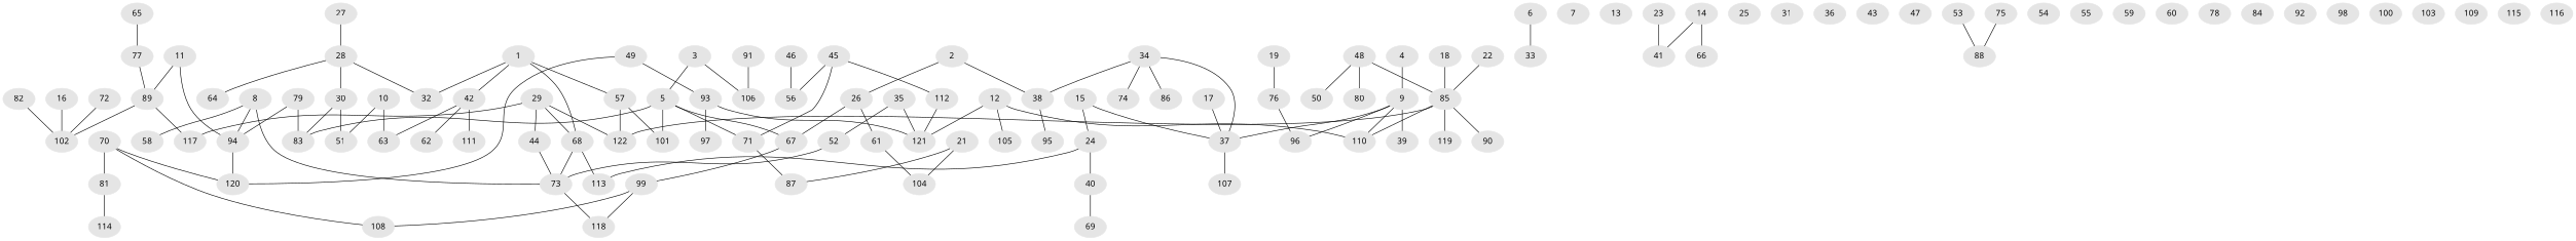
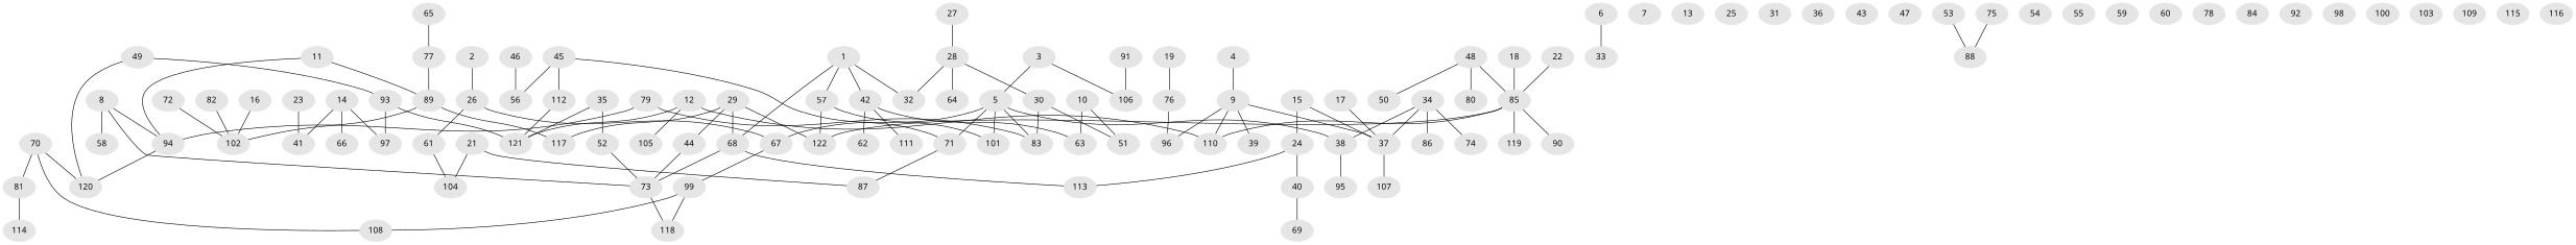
  graph {
    fontname="Noto Sans"
    node [color=gray90 fontname="Noto Sans" style=filled]
    edge [fontname="Noto Sans"]
    1
    32
    42
    57
    68
    63
    62
    111
    101
    122
    73
    113
    2
    26
    38
    67
    61
    95
    3
    5
    106
    71
    83
    4
    9
    37
    39
    96
    110
    99
    87
    6
    33
    7
    8
    58
    94
    118
    120
    107
    10
    51
    11
    89
    102
    117
    12
    105
    121
    13
    14
    41
    66
    97
    15
    24
    40
    16
    17
    18
    85
    90
    119
    19
    76
    21
    104
    22
    23
    69
    25
    27
    28
    30
    64
    29
    44
    31
    34
    74
    86
    35
    52
    36
    43
    45
    56
    112
    46
    47
    48
    50
    80
    49
    93
    53
    88
    54
    55
    59
    60
    65
    77
    91
    108
    70
    81
    114
    72
    75
    78
    79
    82
    84
    92
    98
    100
    103
    109
    115
    116
    1 -- 32
    1 -- 42
    1 -- 57
    1 -- 68
    42 -- 63
    42 -- 62
    42 -- 111
    57 -- 101
    57 -- 122
    68 -- 73
    68 -- 113
    73 -- 118
    2 -- 26
-   2 -- 38
+   5 -- 38
    26 -- 67
    26 -- 61
    38 -- 95
    67 -- 99
    61 -- 104
    3 -- 5
    3 -- 106
    5 -- 101
    5 -- 67
    5 -- 71
    5 -- 83
    71 -- 87
    4 -- 9
    9 -- 37
    9 -- 39
    9 -- 96
    9 -- 110
    37 -- 107
    99 -- 118
    99 -- 108
    6 -- 33
    8 -- 73
    8 -- 58
    8 -- 94
    94 -- 120
    10 -- 63
    10 -- 51
    11 -- 94
    11 -- 89
    89 -- 102
    89 -- 117
    12 -- 110
    12 -- 105
    12 -- 121
    14 -- 41
    14 -- 66
+   14 -- 97
    15 -- 37
    15 -- 24
    24 -- 113
    24 -- 40
    40 -- 69
    16 -- 102
    17 -- 37
    18 -- 85
    85 -- 122
    85 -- 110
    85 -- 90
    85 -- 119
    19 -- 76
    76 -- 96
    21 -- 87
    21 -- 104
    22 -- 85
    23 -- 41
    27 -- 28
    28 -- 32
    28 -- 30
    28 -- 64
    30 -- 83
    30 -- 51
    29 -- 68
    29 -- 122
    29 -- 117
    29 -- 44
    44 -- 73
    34 -- 38
    34 -- 37
    34 -- 74
    34 -- 86
    35 -- 121
    35 -- 52
    52 -- 73
    45 -- 71
    45 -- 56
    45 -- 112
    112 -- 121
    46 -- 56
    48 -- 85
    48 -- 50
    48 -- 80
    49 -- 120
    49 -- 93
    93 -- 121
    93 -- 97
    53 -- 88
    65 -- 77
    77 -- 89
    91 -- 106
    70 -- 120
    70 -- 108
    70 -- 81
    81 -- 114
    72 -- 102
    75 -- 88
    79 -- 83
    79 -- 94
    82 -- 102
  }
